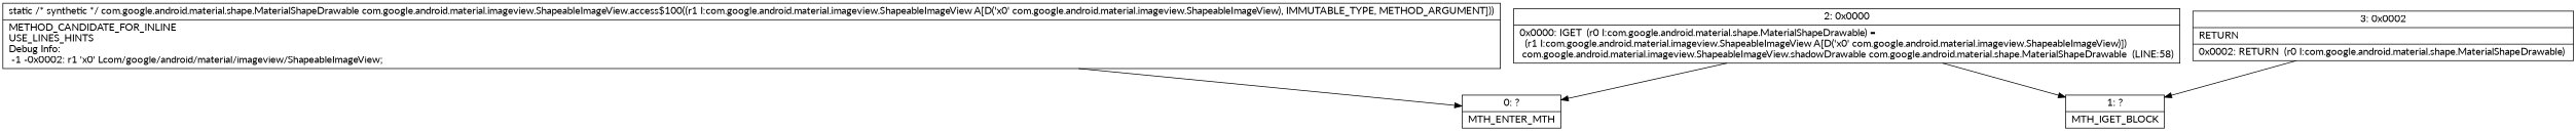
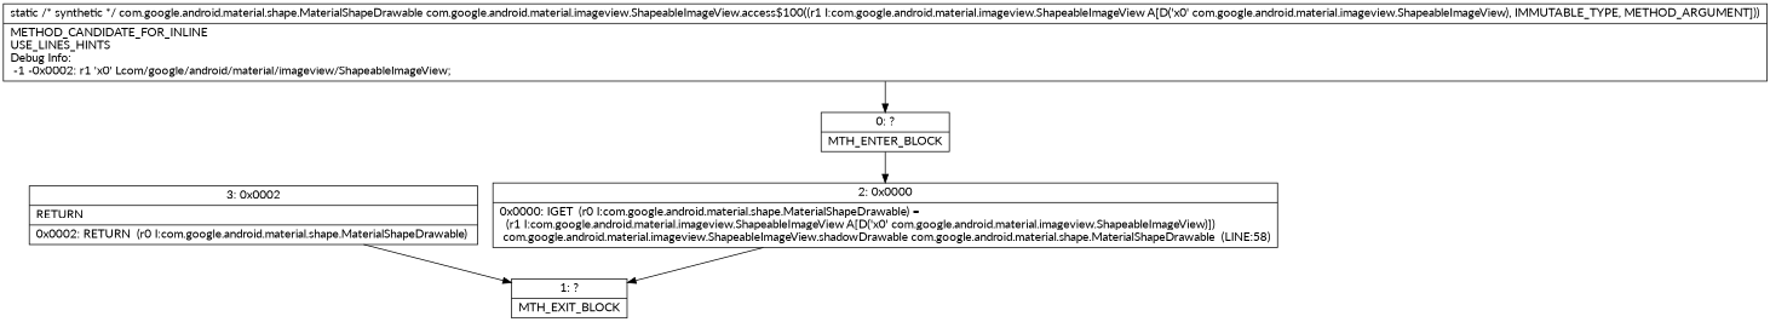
  digraph {
    fontname=Lato
    node [fontname=Lato shape=record]
    edge [fontname=Lato]
-   n1 [label="{0\:\ ?|MTH_ENTER_MTH\l}"]
+   n1 [label="{0\:\ ?|MTH_ENTER_BLOCK\l}"]
    n2 [label="{2\:\ 0x0000|0x0000: IGET  (r0 I:com.google.android.material.shape.MaterialShapeDrawable) = \l  (r1 I:com.google.android.material.imageview.ShapeableImageView A[D('x0' com.google.android.material.imageview.ShapeableImageView)])\l com.google.android.material.imageview.ShapeableImageView.shadowDrawable com.google.android.material.shape.MaterialShapeDrawable  (LINE:58)\l}"]
-   n3 [label="{1\:\ ?|MTH_IGET_BLOCK\l}"]
+   n3 [label="{1\:\ ?|MTH_EXIT_BLOCK\l}"]
    n4 [label="{3\:\ 0x0002|RETURN\l|0x0002: RETURN  (r0 I:com.google.android.material.shape.MaterialShapeDrawable) \l}"]
    n5 [label="{static \/* synthetic *\/ com.google.android.material.shape.MaterialShapeDrawable com.google.android.material.imageview.ShapeableImageView.access$100((r1 I:com.google.android.material.imageview.ShapeableImageView A[D('x0' com.google.android.material.imageview.ShapeableImageView), IMMUTABLE_TYPE, METHOD_ARGUMENT]))  | METHOD_CANDIDATE_FOR_INLINE\lUSE_LINES_HINTS\lDebug Info:\l  \-1 \-0x0002: r1 'x0' Lcom\/google\/android\/material\/imageview\/ShapeableImageView;\l}"]
-   n2 -> n1
+   n1 -> n2
    n2 -> n3
    n4 -> n3
    n5 -> n1
  }
